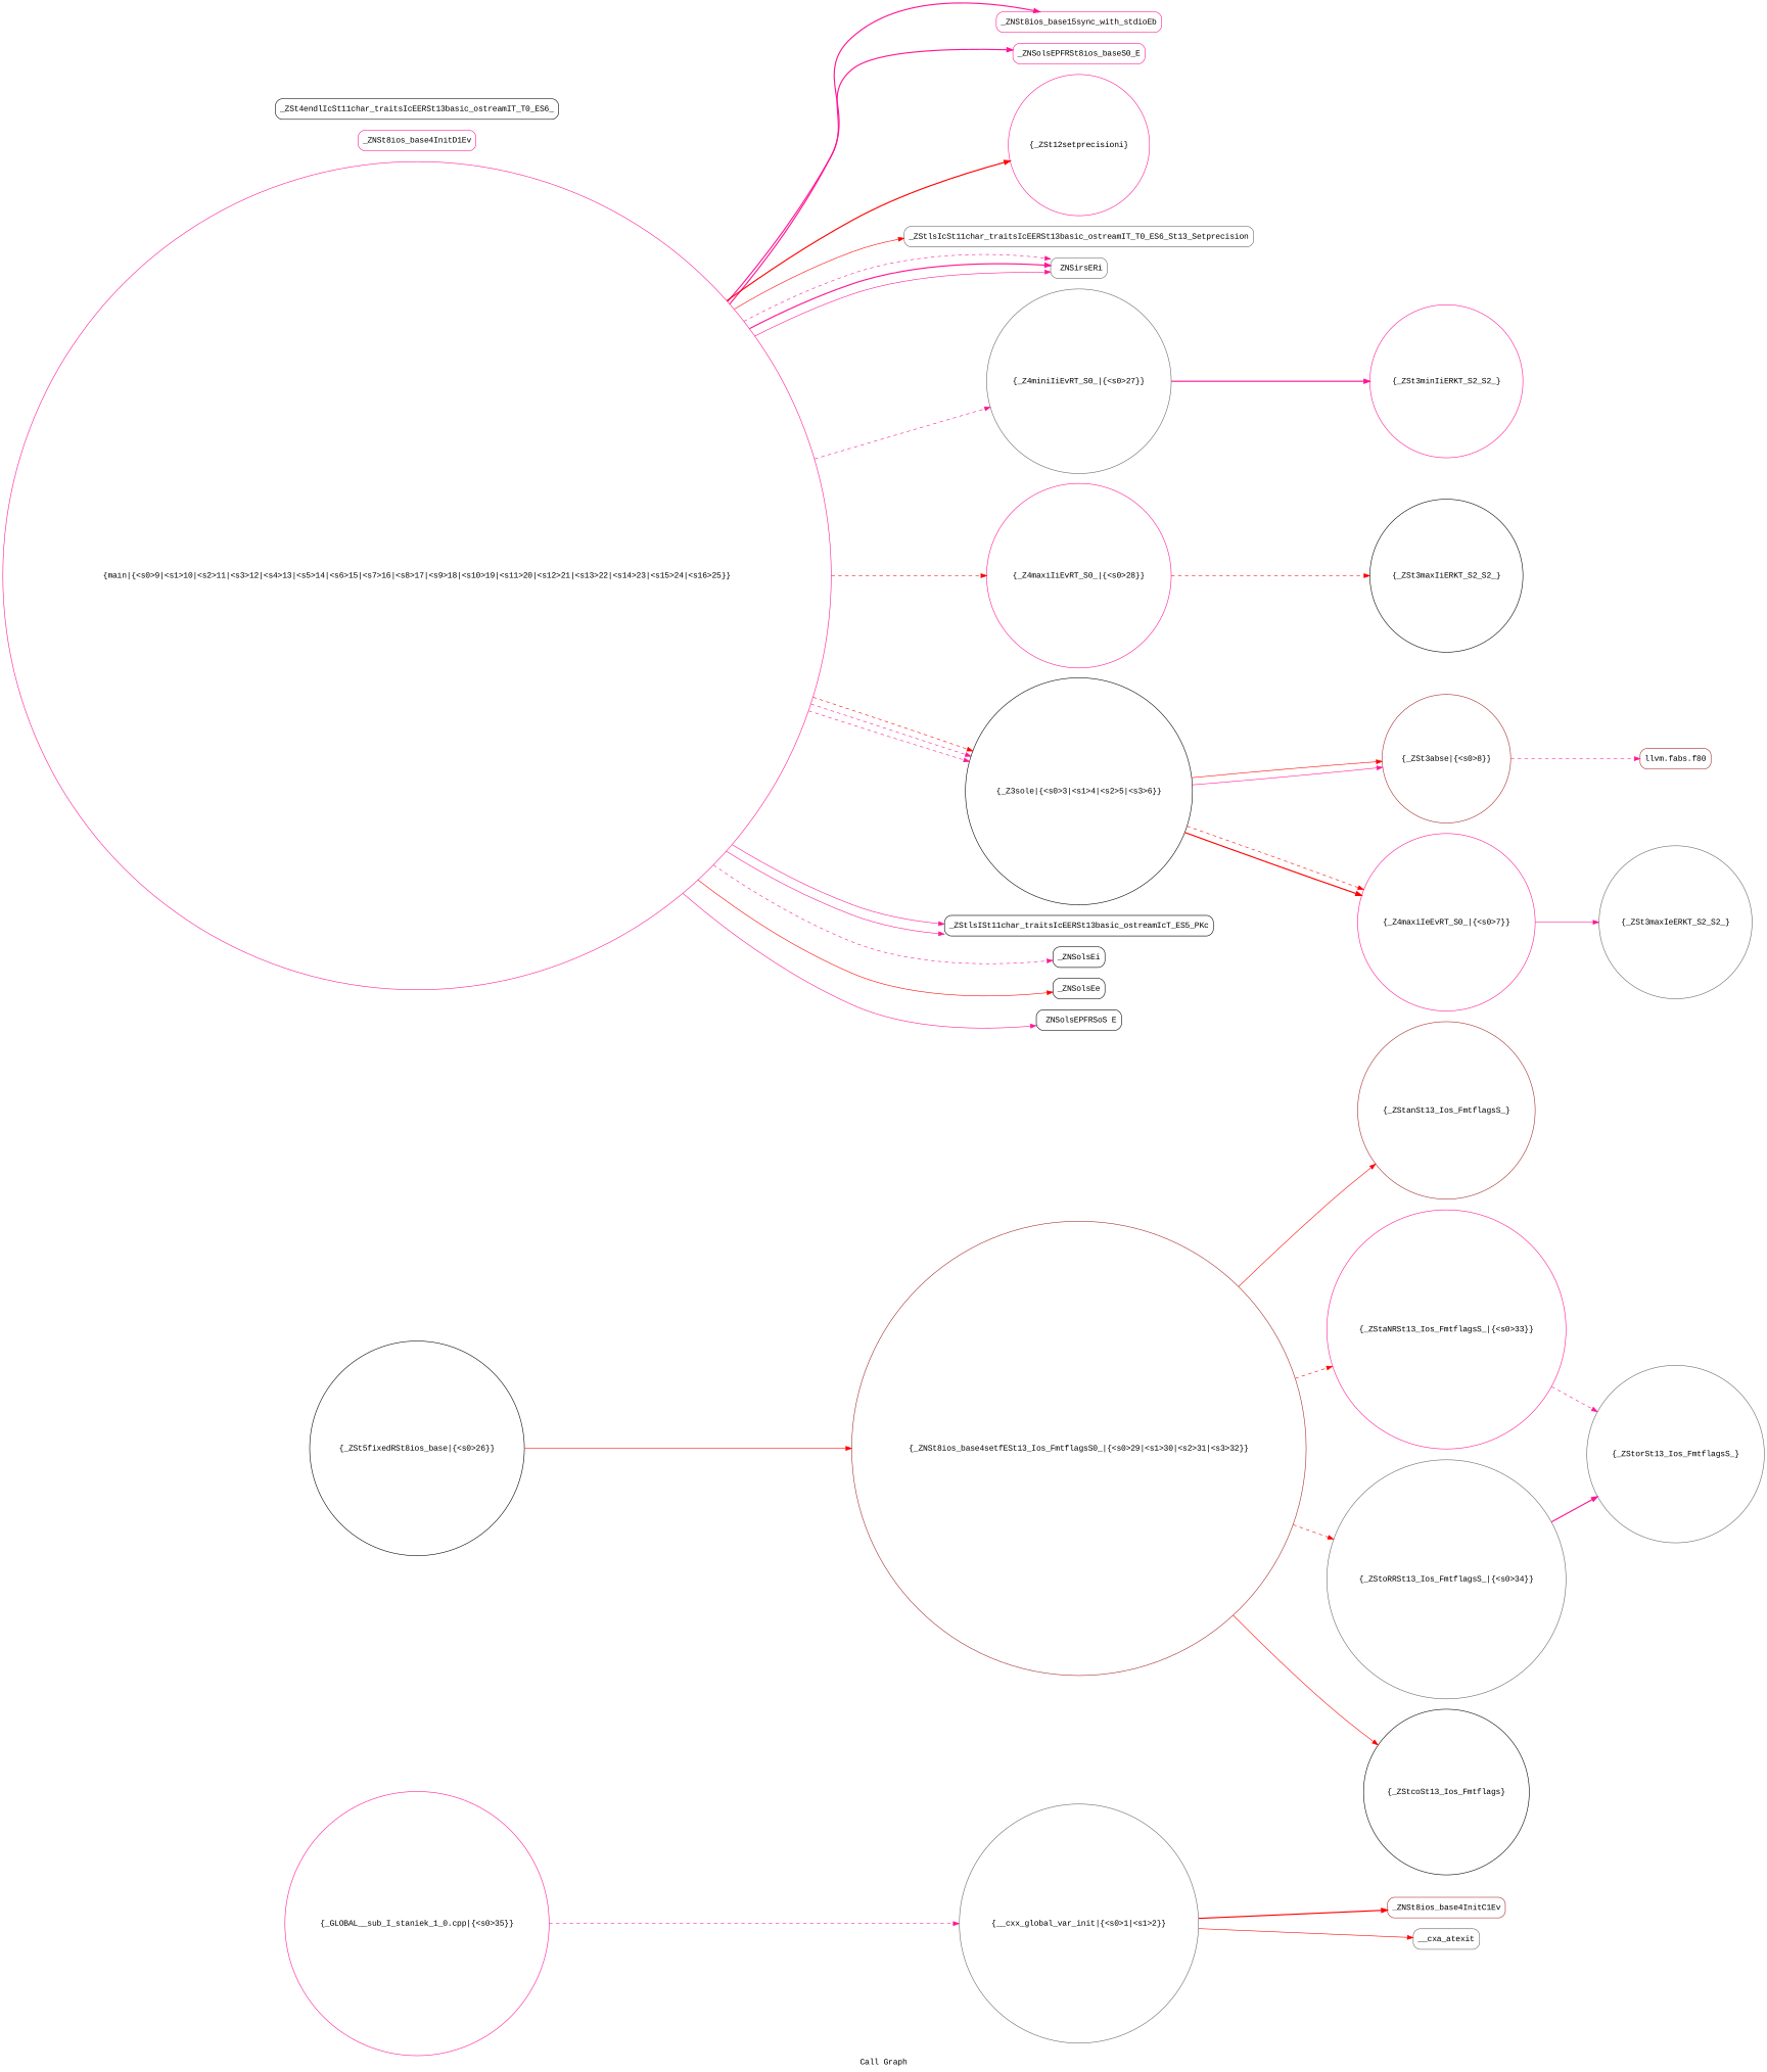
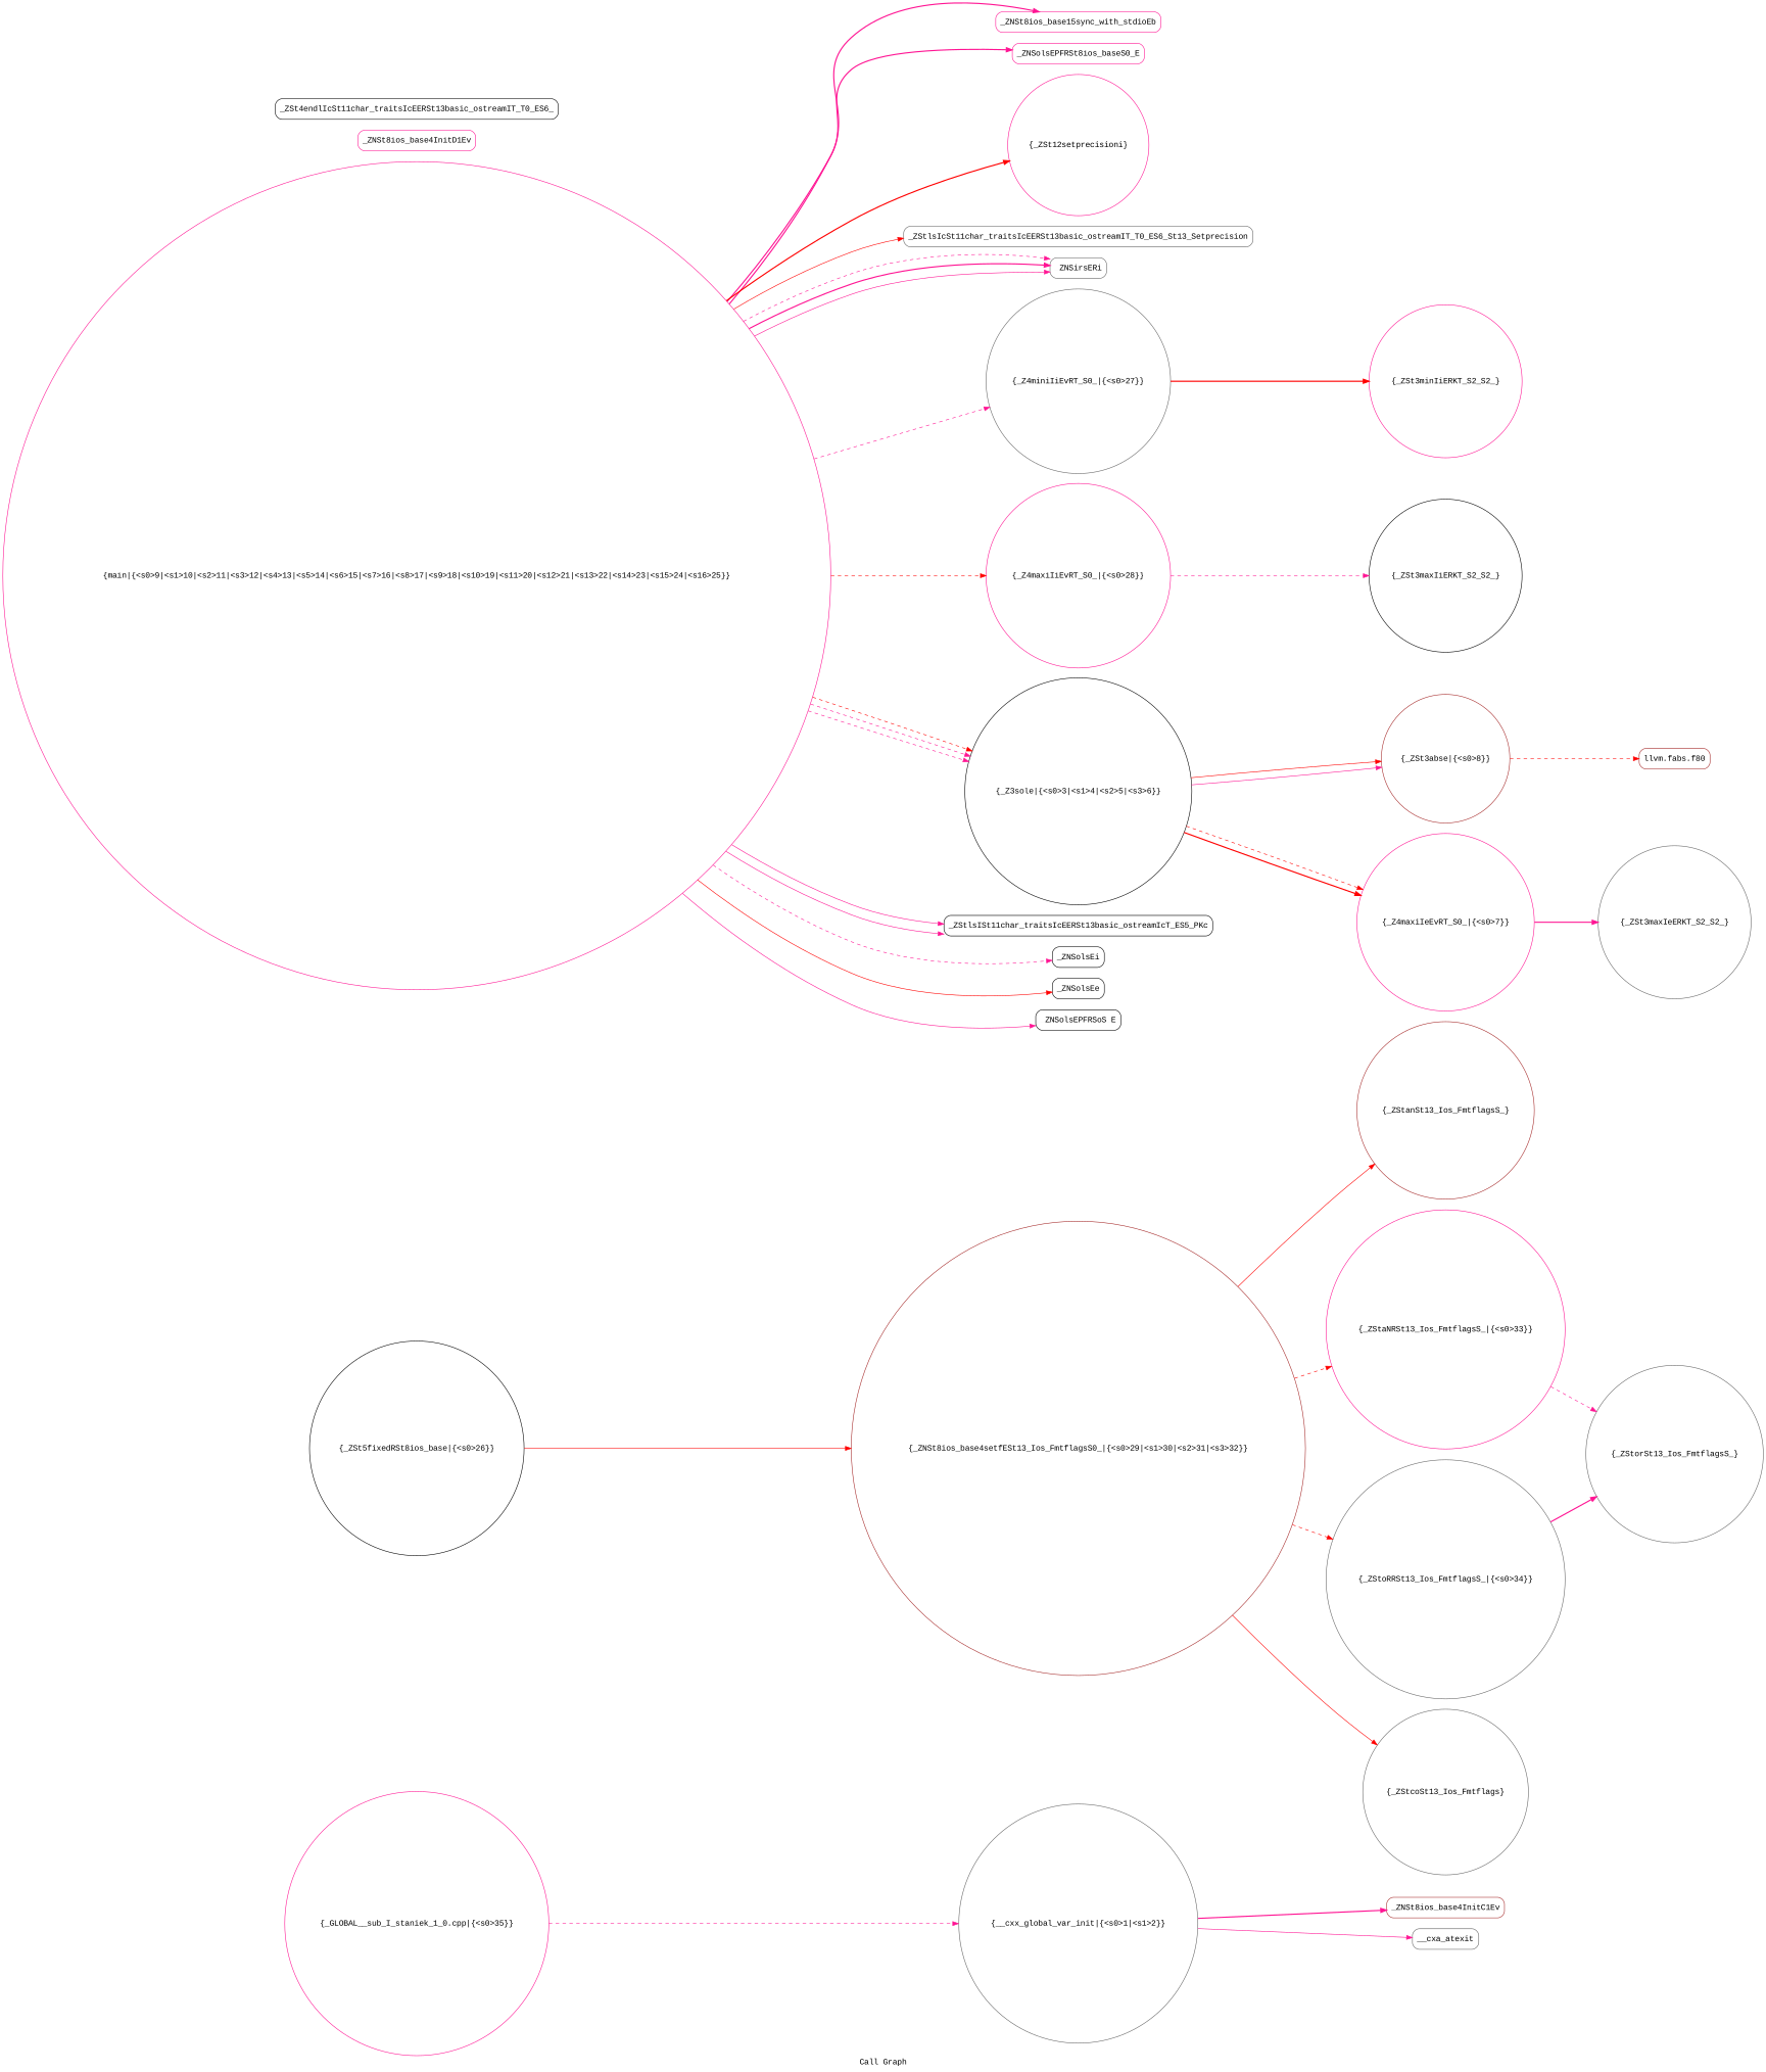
  digraph {
    fontname="Liberation Mono"
    label="Call Graph"
    rankdir=LR
    node [color=deeppink fontname="Liberation Mono" shape=circle]
    edge [color=deeppink fontname="Liberation Mono" style=dashed tailport=s0]
    n1 [color=gray40 label="{__cxx_global_var_init|{<s0>1|<s1>2}}"]
    n2 [color=brown label="{_ZNSt8ios_base4InitC1Ev}" shape=Mrecord]
    n3 [color=gray40 label="{__cxa_atexit}" shape=Mrecord]
    n4 [color=brown label="{_ZStanSt13_Ios_FmtflagsS_}"]
    n5 [label="{main|{<s0>9|<s1>10|<s2>11|<s3>12|<s4>13|<s5>14|<s6>15|<s7>16|<s8>17|<s9>18|<s10>19|<s11>20|<s12>21|<s13>22|<s14>23|<s15>24|<s16>25}}"]
    n6 [label="{_ZNSt8ios_base15sync_with_stdioEb}" shape=Mrecord]
    n7 [label="{_ZNSolsEPFRSt8ios_baseS0_E}" shape=Mrecord]
    n8 [label="{_ZSt12setprecisioni}"]
    n9 [color=gray40 label="{_ZStlsIcSt11char_traitsIcEERSt13basic_ostreamIT_T0_ES6_St13_Setprecision}" shape=Mrecord]
    n10 [color=gray40 label="{_ZNSirsERi}" shape=Mrecord]
    n11 [color=gray40 label="{_Z4miniIiEvRT_S0_|{<s0>27}}"]
    n12 [label="{_Z4maxiIiEvRT_S0_|{<s0>28}}"]
    n13 [color=black label="{_Z3sole|{<s0>3|<s1>4|<s2>5|<s3>6}}"]
    n14 [color=black label="{_ZStlsISt11char_traitsIcEERSt13basic_ostreamIcT_ES5_PKc}" shape=Mrecord]
    n15 [color=black label="{_ZNSolsEi}" shape=Mrecord]
    n16 [color=black label="{_ZNSolsEe}" shape=Mrecord]
    n17 [color=black label="{_ZNSolsEPFRSoS_E}" shape=Mrecord]
    n18 [label="{_ZSt3minIiERKT_S2_S2_}"]
    n19 [color=black label="{_ZSt3maxIiERKT_S2_S2_}"]
    n20 [color=brown label="{_ZSt3abse|{<s0>8}}"]
    n21 [label="{_Z4maxiIeEvRT_S0_|{<s0>7}}"]
    n22 [color=brown label="{llvm.fabs.f80}" shape=Mrecord]
    n23 [color=gray40 label="{_ZSt3maxIeERKT_S2_S2_}"]
    n24 [label="{_ZNSt8ios_base4InitD1Ev}" shape=Mrecord]
    n25 [label="{_ZStaNRSt13_Ios_FmtflagsS_|{<s0>33}}"]
    n26 [color=gray40 label="{_ZStorSt13_Ios_FmtflagsS_}"]
    n27 [color=black label="{_ZSt5fixedRSt8ios_base|{<s0>26}}"]
    n28 [color=brown label="{_ZNSt8ios_base4setfESt13_Ios_FmtflagsS0_|{<s0>29|<s1>30|<s2>31|<s3>32}}"]
    n29 [color=gray40 label="{_ZStoRRSt13_Ios_FmtflagsS_|{<s0>34}}"]
-   n30 [color=black label="{_ZStcoSt13_Ios_Fmtflags}"]
+   n30 [color=gray40 label="{_ZStcoSt13_Ios_Fmtflags}"]
    n31 [color=black label="{_ZSt4endlIcSt11char_traitsIcEERSt13basic_ostreamIT_T0_ES6_}" shape=Mrecord]
    n32 [label="{_GLOBAL__sub_I_staniek_1_0.cpp|{<s0>35}}"]
-   n1 -> n2 [color=red style=bold]
-   n1 -> n3 [color=red style=solid tailport=s1]
+   n1 -> n2 [style=bold]
+   n1 -> n3 [style=solid tailport=s1]
    n5 -> n6 [style=bold]
    n5 -> n7 [style=bold tailport=s1]
    n5 -> n8 [color=red style=bold tailport=s2]
    n5 -> n9 [color=red style=solid tailport=s3]
    n5 -> n10 [style=solid tailport=s4]
    n5 -> n10 [style=bold tailport=s5]
    n5 -> n10 [tailport=s6]
    n5 -> n11 [tailport=s7]
    n5 -> n12 [color=red tailport=s8]
    n5 -> n13 [tailport=s9]
    n5 -> n13 [tailport=s10]
    n5 -> n13 [color=red tailport=s14]
    n5 -> n14 [style=solid tailport=s11]
    n5 -> n14 [style=solid tailport=s13]
    n5 -> n15 [tailport=s12]
    n5 -> n16 [color=red style=solid tailport=s15]
    n5 -> n17 [style=solid tailport=s16]
-   n11 -> n18 [style=bold]
-   n12 -> n19 [color=red]
+   n11 -> n18 [color=red style=bold]
+   n12 -> n19
    n13 -> n20 [style=solid]
    n13 -> n20 [color=red style=solid tailport=s2]
    n13 -> n21 [color=red style=bold tailport=s1]
    n13 -> n21 [color=red tailport=s3]
-   n20 -> n22
-   n21 -> n23 [style=solid]
+   n20 -> n22 [color=red]
+   n21 -> n23 [style=bold]
    n25 -> n26
    n27 -> n28 [color=red style=solid]
    n28 -> n4 [color=red style=solid tailport=s2]
    n28 -> n25 [color=red tailport=s1]
    n28 -> n29 [color=red tailport=s3]
    n28 -> n30 [color=red style=solid]
    n29 -> n26 [style=bold]
    n32 -> n1
  }
